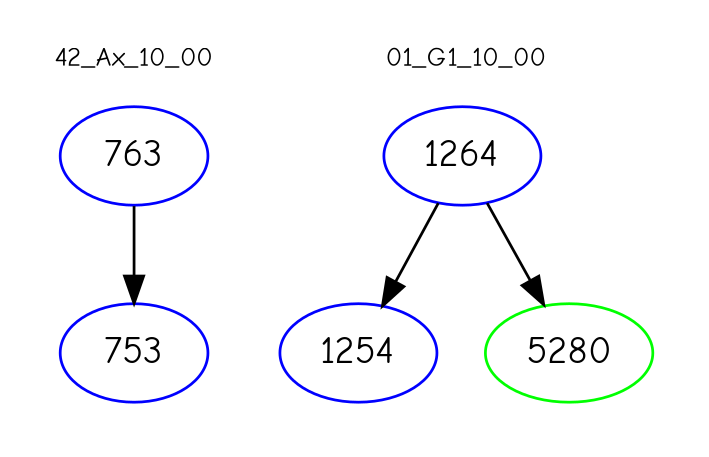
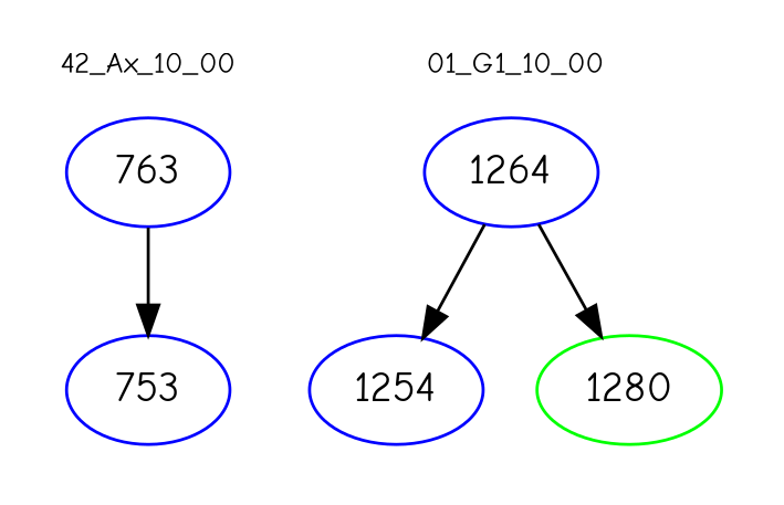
  digraph {
    fontname="Comic Neue"
    node [color=blue fontname="Comic Neue"]
    edge [color=black fontname="Comic Neue"]
    n1 [label=763]
    n2 [label=753]
    n3 [label=1264]
    n4 [label=1254]
-   n5 [color=green label=5280]
+   n5 [color=green label=1280]
    subgraph cluster_1 {
      color=white
      fontsize=10
      label="42_Ax_10_00"
      n1
      n2
    }
    subgraph cluster_2 {
      color=white
      fontsize=10
      label="01_G1_10_00"
      n3
      n4
      n5
    }
    n1 -> n2
    n3 -> n4
    n3 -> n5
  }
